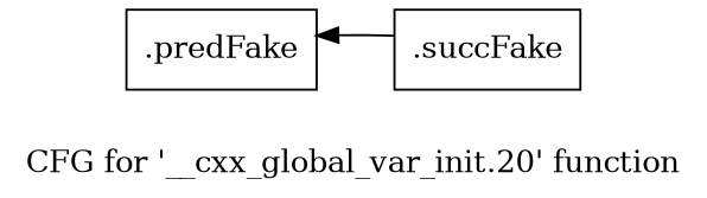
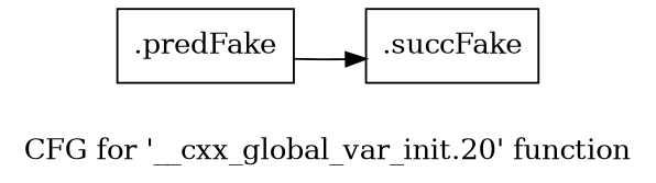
  digraph {
    label="CFG for '__cxx_global_var_init.20' function"
    rankdir=LR
    node [filename="/home/lorenzo/Programs/Vitis_HLS/2021.2/tps/lnx64/gcc-6.2.0/lib/gcc/x86_64-pc-linux-gnu/6.2.0/../../../../include/c++/6.2.0/iostream" linenumber=74 shape=record]
    n1 [label="{.predFake}"]
    n2 [label="{.succFake}"]
-   n2 -> n1 [execusionnum=0 filename="/home/lorenzo/Programs/Vitis_HLS/2021.2/tps/lnx64/gcc-6.2.0/lib/gcc/x86_64-pc-linux-gnu/6.2.0/../../../../include/c++/6.2.0/iostream"]
+   n1 -> n2 [execusionnum=0 filename="/home/lorenzo/Programs/Vitis_HLS/2021.2/tps/lnx64/gcc-6.2.0/lib/gcc/x86_64-pc-linux-gnu/6.2.0/../../../../include/c++/6.2.0/iostream"]
  }
